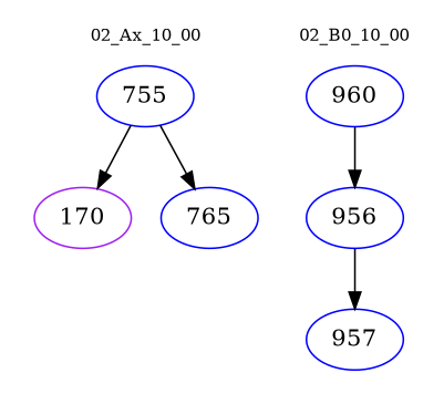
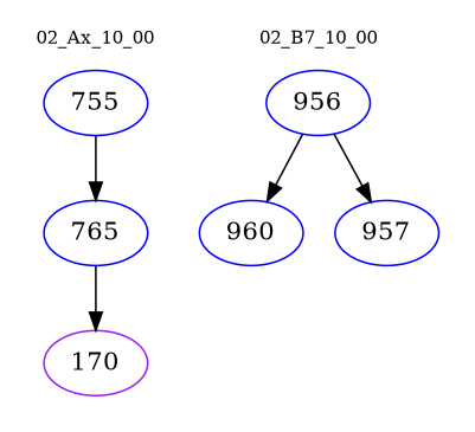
  digraph {
    node [color=blue]
    edge [color=black]
    n1 [label=755]
    n2 [color=purple label=170]
    n3 [label=765]
    n4 [label=956]
    n5 [label=960]
    n6 [label=957]
    subgraph cluster_1 {
      color=white
      fontsize=10
      label="02_Ax_10_00"
      n1
      n2
      n3
    }
    subgraph cluster_2 {
      color=white
      fontsize=10
-     label="02_B0_10_00"
+     label="02_B7_10_00"
      n4
      n5
      n6
    }
-   n1 -> n2
+   n3 -> n2
    n1 -> n3
-   n5 -> n4
+   n4 -> n5
    n4 -> n6
  }
